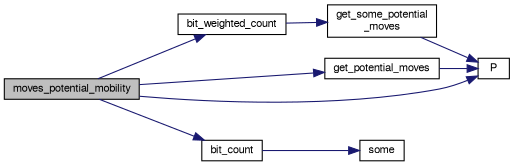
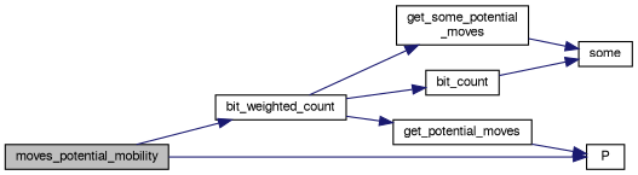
  digraph {
    rankdir=LR
    node [color=black fontname=FreeSans fontsize=10 shape=record]
    edge [color=midnightblue fontname=FreeSans fontsize=10 labelfontname=FreeSans labelfontsize=10 style=solid]
    n1 [fillcolor=grey75 fontcolor=black height=0.2 label=moves_potential_mobility style=filled width=0.4]
    n2 [height=0.2 label=bit_weighted_count width=0.4]
    n3 [height=0.2 label=get_potential_moves width=0.4]
    n4 [height=0.2 label=P width=0.4]
    n5 [height=0.2 label=bit_count width=0.4]
    n6 [height=0.2 label="get_some_potential\l_moves" width=0.4]
    n7 [height=0.2 label=some width=0.4]
    n1 -> n2
-   n1 -> n3
+   n2 -> n3
    n1 -> n4
-   n1 -> n5
+   n2 -> n5
    n2 -> n6
    n3 -> n4
    n5 -> n7
-   n6 -> n4
+   n6 -> n7
  }
